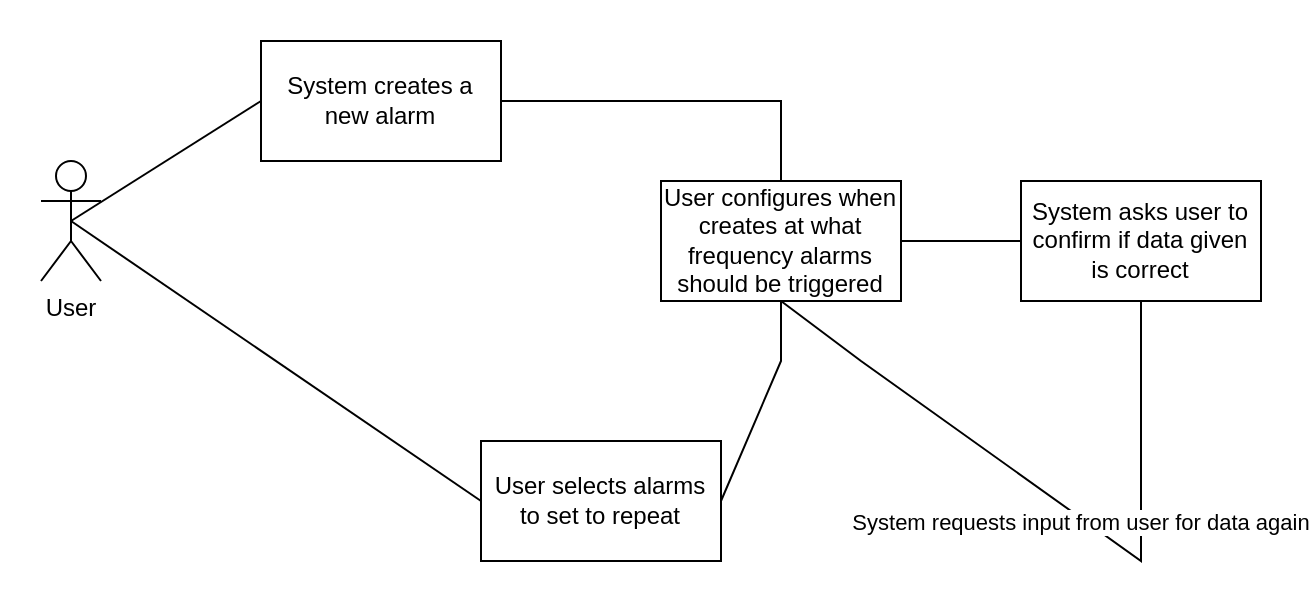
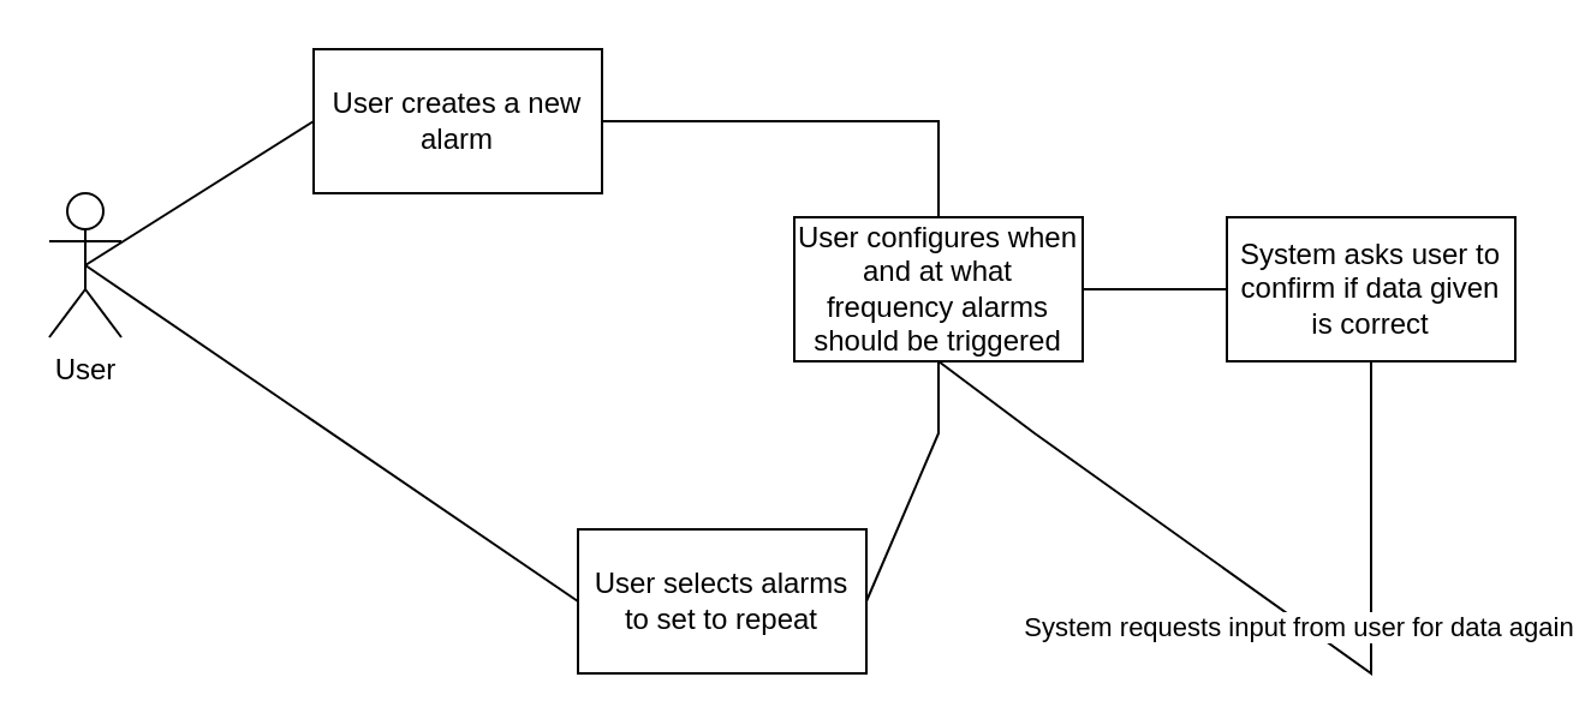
  <mxCell id="0" />
  <mxCell id="1" parent="0" />
  <mxCell id="2" value="User" style="shape=umlActor;verticalLabelPosition=bottom;verticalAlign=top;html=1;outlineConnect=0;" vertex="1" parent="1"><mxGeometry x="20" y="80" width="30" height="60" as="geometry" /></mxCell>
  <mxCell id="3" value="User selects alarms to set to repeat" style="rounded=0;whiteSpace=wrap;html=1;" vertex="1" parent="1"><mxGeometry x="240" y="220" width="120" height="60" as="geometry" /></mxCell>
- <mxCell id="4" value="System creates a new alarm" style="rounded=0;whiteSpace=wrap;html=1;" vertex="1" parent="1"><mxGeometry x="130" y="20" width="120" height="60" as="geometry" /></mxCell>
+ <mxCell id="4" value="User creates a new alarm" style="rounded=0;whiteSpace=wrap;html=1;" vertex="1" parent="1"><mxGeometry x="130" y="20" width="120" height="60" as="geometry" /></mxCell>
  <mxCell id="5" value="" style="endArrow=none;html=1;rounded=0;exitX=0.5;exitY=0.5;exitDx=0;exitDy=0;exitPerimeter=0;entryX=0;entryY=0.5;entryDx=0;entryDy=0;" edge="1" parent="1" source="2" target="4"><mxGeometry width="50" height="50" relative="1" as="geometry"><mxPoint x="380" y="150" as="sourcePoint" /><mxPoint x="430" y="100" as="targetPoint" /></mxGeometry></mxCell>
  <mxCell id="6" value="" style="endArrow=none;html=1;rounded=0;exitX=0.5;exitY=0.5;exitDx=0;exitDy=0;exitPerimeter=0;entryX=0;entryY=0.5;entryDx=0;entryDy=0;" edge="1" parent="1" source="2" target="3"><mxGeometry width="50" height="50" relative="1" as="geometry"><mxPoint x="380" y="150" as="sourcePoint" /><mxPoint x="430" y="100" as="targetPoint" /><Array as="points" /></mxGeometry></mxCell>
- <mxCell id="7" value="User configures when creates at what frequency alarms should be triggered" style="rounded=0;whiteSpace=wrap;html=1;" vertex="1" parent="1"><mxGeometry x="330" y="90" width="120" height="60" as="geometry" /></mxCell>
+ <mxCell id="7" value="User configures when and at what frequency alarms should be triggered" style="rounded=0;whiteSpace=wrap;html=1;" vertex="1" parent="1"><mxGeometry x="330" y="90" width="120" height="60" as="geometry" /></mxCell>
  <mxCell id="8" value="" style="endArrow=none;html=1;rounded=0;exitX=1;exitY=0.5;exitDx=0;exitDy=0;entryX=0.5;entryY=0;entryDx=0;entryDy=0;" edge="1" parent="1" source="4" target="7"><mxGeometry width="50" height="50" relative="1" as="geometry"><mxPoint x="380" y="130" as="sourcePoint" /><mxPoint x="430" y="80" as="targetPoint" /><Array as="points"><mxPoint x="390" y="50" /></Array></mxGeometry></mxCell>
  <mxCell id="9" value="" style="endArrow=none;html=1;rounded=0;exitX=1;exitY=0.5;exitDx=0;exitDy=0;entryX=0.5;entryY=1;entryDx=0;entryDy=0;" edge="1" parent="1" source="3" target="7"><mxGeometry width="50" height="50" relative="1" as="geometry"><mxPoint x="380" y="130" as="sourcePoint" /><mxPoint x="430" y="80" as="targetPoint" /><Array as="points"><mxPoint x="390" y="180" /></Array></mxGeometry></mxCell>
  <mxCell id="10" value="System asks user to confirm if data given is correct" style="rounded=0;whiteSpace=wrap;html=1;" vertex="1" parent="1"><mxGeometry x="510" y="90" width="120" height="60" as="geometry" /></mxCell>
  <mxCell id="11" value="" style="endArrow=none;html=1;rounded=0;entryX=0.5;entryY=1;entryDx=0;entryDy=0;exitX=0.5;exitY=1;exitDx=0;exitDy=0;strokeColor=default;" edge="1" parent="1" source="7" target="10"><mxGeometry width="50" height="50" relative="1" as="geometry"><mxPoint x="380" y="280" as="sourcePoint" /><mxPoint x="430" y="230" as="targetPoint" /><Array as="points"><mxPoint x="430" y="180" /><mxPoint x="570" y="280" /></Array></mxGeometry></mxCell>
  <mxCell id="12" value="System requests input from user for data again" style="edgeLabel;html=1;align=center;verticalAlign=middle;resizable=0;points=[];" vertex="1" connectable="0" parent="11"><mxGeometry x="0.059" y="-2" relative="1" as="geometry"><mxPoint as="offset" /></mxGeometry></mxCell>
  <mxCell id="13" value="" style="endArrow=none;html=1;rounded=0;entryX=0;entryY=0.5;entryDx=0;entryDy=0;" edge="1" parent="1" target="10"><mxGeometry width="50" height="50" relative="1" as="geometry"><mxPoint x="450" y="120" as="sourcePoint" /><mxPoint x="430" y="70" as="targetPoint" /></mxGeometry></mxCell>
